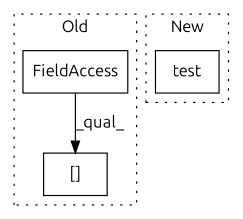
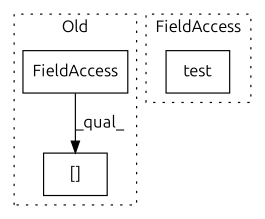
  digraph {
    fontname=Ubuntu
    node [shape=box fontname=Ubuntu]
    n1 [a=2 l="4,1" label="[]" s="2477,2483"]
    n2 [a=22 l=3 label=FieldAccess s=2477]
    n3 [a=32 l=6 label=test s=2653]
    subgraph cluster_1 {
      label=Old
      style=dotted
      n1
      n2
    }
    subgraph cluster_2 {
-     label=New
+     label=FieldAccess
      style=dotted
      n3
    }
    n2 -> n1 [label=_qual_ fontname=Ubuntu]
  }
